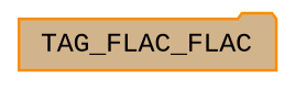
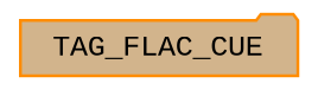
  digraph {
    rankdir=LR
    fontname="Liberation Mono"
-   n1 [color=darkorange fillcolor=tan fontname="Liberation Mono" fontsize=10 height=0.2 label=TAG_FLAC_FLAC shape=folder style=filled width=0.4]
+   n1 [color=darkorange fillcolor=tan fontname="Liberation Mono" fontsize=10 height=0.2 label=TAG_FLAC_CUE shape=folder style=filled width=0.4]
  }
